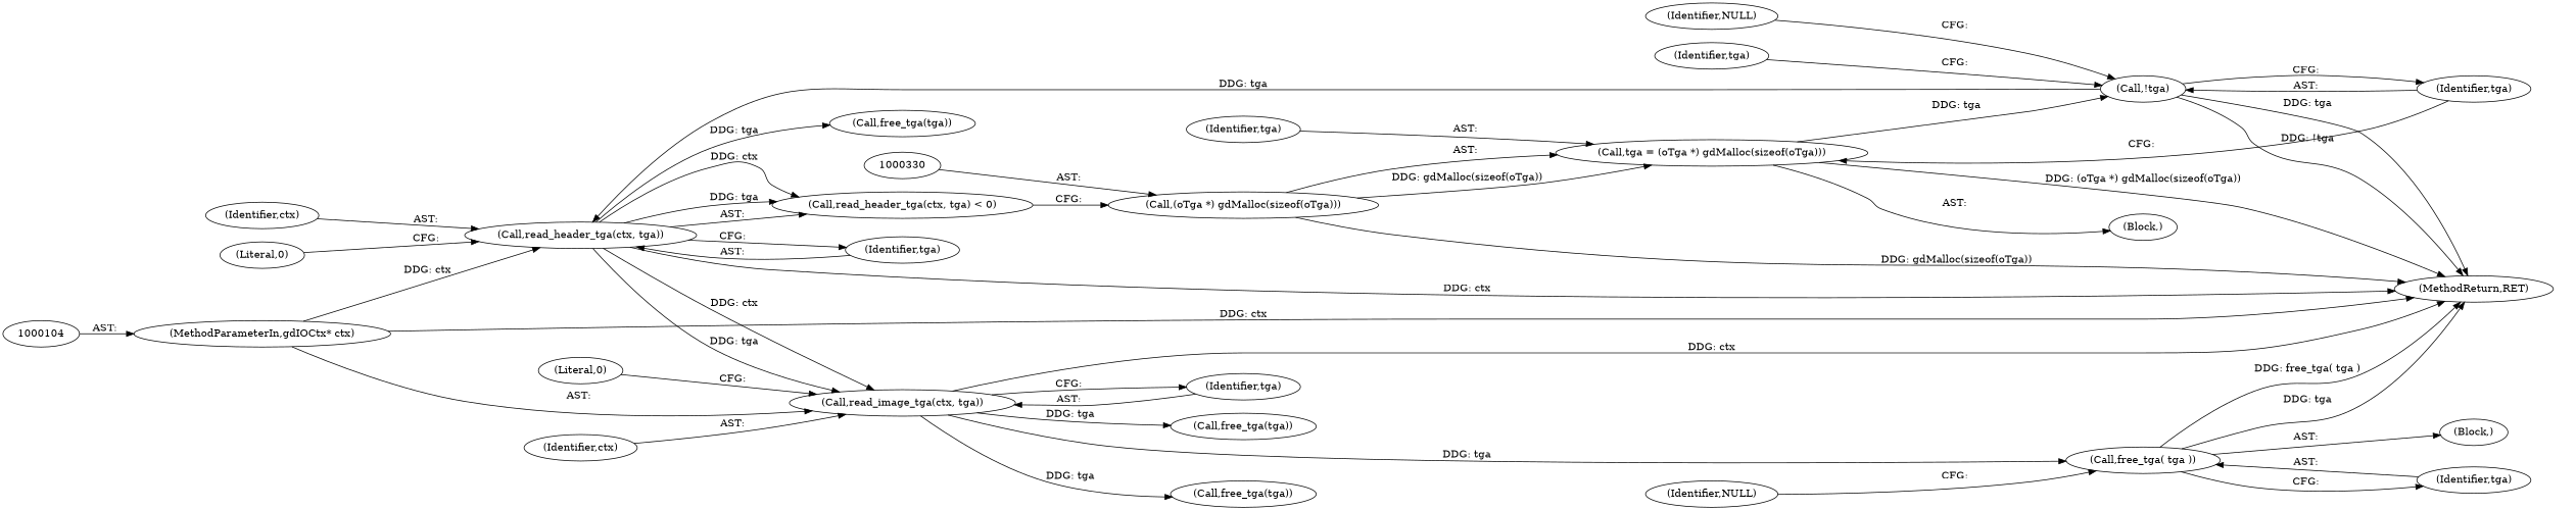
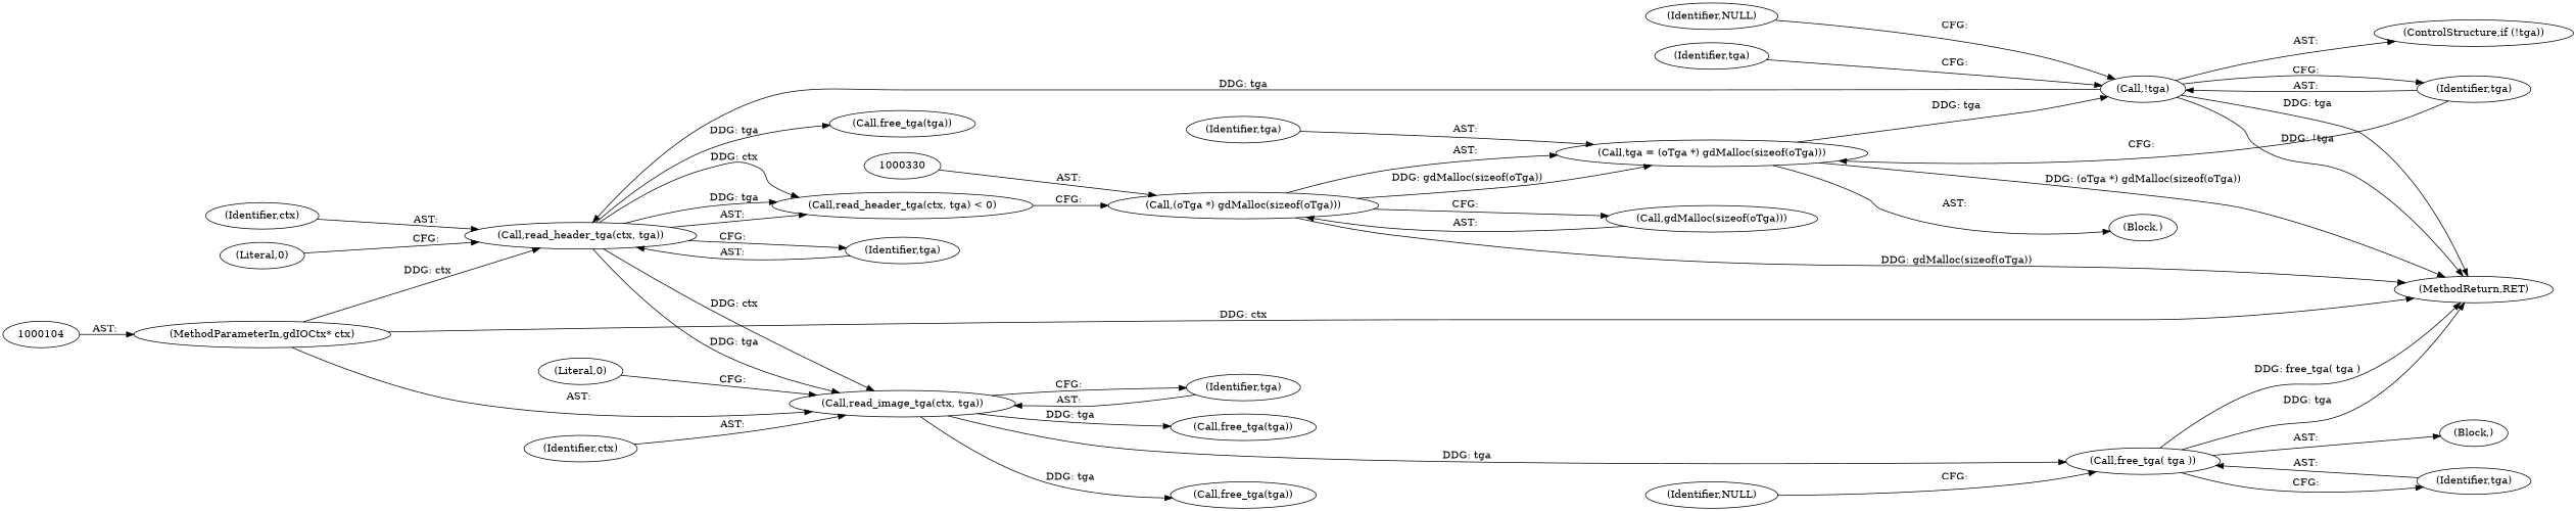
  digraph {
    rankdir=LR
    n1 [label="(Call,free_tga( tga ))"]
    n2 [label="(Identifier,tga)"]
    n3 [label="(MethodReturn,RET)"]
    n4 [label="(Block,)"]
    n5 [label="(Call,read_image_tga(ctx, tga))"]
    n6 [label="(Call,free_tga(tga))"]
    n7 [label="(Call,free_tga(tga))"]
    n8 [label="(Identifier,tga)"]
    n9 [label="(Call,read_header_tga(ctx, tga))"]
    n10 [label="(Call,free_tga(tga))"]
    n11 [label="(Identifier,tga)"]
    n12 [label="(Call,read_header_tga(ctx, tga) < 0)"]
    n13 [label="(Call,(oTga *) gdMalloc(sizeof(oTga)))"]
    n14 [label="(MethodParameterIn,gdIOCtx* ctx)"]
    1000104
    n16 [label="(Call,!tga)"]
+   n17 [label="(ControlStructure,if (!tga))"]
    n18 [label="(Identifier,tga)"]
    n19 [label="(Call,tga = (oTga *) gdMalloc(sizeof(oTga)))"]
    n20 [label="(Block,)"]
+   n21 [label="(Call,gdMalloc(sizeof(oTga)))"]
    n22 [label="(Identifier,tga)"]
    n23 [label="(Literal,0)"]
    n24 [label="(Literal,0)"]
    n25 [label="(Identifier,ctx)"]
    n26 [label="(Identifier,tga)"]
    n27 [label="(Identifier,NULL)"]
    n28 [label="(Identifier,ctx)"]
    n29 [label="(Identifier,NULL)"]
    n30 [label=1000330]
    n1 -> n2 [label="CFG: "]
    n1 -> n3 [label="DDG: free_tga( tga )"]
    n1 -> n3 [label="DDG: tga"]
    n1 -> n4 [label="AST: "]
    n2 -> n1 [label="AST: "]
    n5 -> n1 [label="DDG: tga"]
-   n5 -> n3 [label="DDG: ctx"]
    n5 -> n6 [label="DDG: tga"]
    n5 -> n7 [label="DDG: tga"]
    n5 -> n8 [label="CFG: "]
    n8 -> n5 [label="AST: "]
-   n9 -> n3 [label="DDG: ctx"]
    n9 -> n5 [label="DDG: ctx"]
    n9 -> n5 [label="DDG: tga"]
    n9 -> n10 [label="DDG: tga"]
    n9 -> n11 [label="CFG: "]
    n9 -> n12 [label="AST: "]
    n9 -> n12 [label="DDG: ctx"]
    n9 -> n12 [label="DDG: tga"]
    n11 -> n9 [label="AST: "]
    n12 -> n13 [label="CFG: "]
    n13 -> n3 [label="DDG: gdMalloc(sizeof(oTga))"]
    n13 -> n19 [label="AST: "]
    n13 -> n19 [label="DDG: gdMalloc(sizeof(oTga))"]
+   n13 -> n21 [label="CFG: "]
    n14 -> n3 [label="DDG: ctx"]
    n14 -> n5 [label="AST: "]
    n14 -> n9 [label="DDG: ctx"]
    1000104 -> n14 [label="AST: "]
    n16 -> n3 [label="DDG: !tga"]
    n16 -> n3 [label="DDG: tga"]
    n16 -> n9 [label="DDG: tga"]
+   n16 -> n17 [label="AST: "]
    n16 -> n18 [label="CFG: "]
    n18 -> n16 [label="AST: "]
    n18 -> n19 [label="CFG: "]
    n19 -> n3 [label="DDG: (oTga *) gdMalloc(sizeof(oTga))"]
    n19 -> n16 [label="DDG: tga"]
    n19 -> n20 [label="AST: "]
+   n21 -> n13 [label="AST: "]
    n22 -> n19 [label="AST: "]
    n23 -> n5 [label="CFG: "]
    n24 -> n9 [label="CFG: "]
    n25 -> n5 [label="AST: "]
    n26 -> n16 [label="CFG: "]
    n27 -> n16 [label="CFG: "]
    n28 -> n9 [label="AST: "]
    n29 -> n1 [label="CFG: "]
    n30 -> n13 [label="AST: "]
  }
